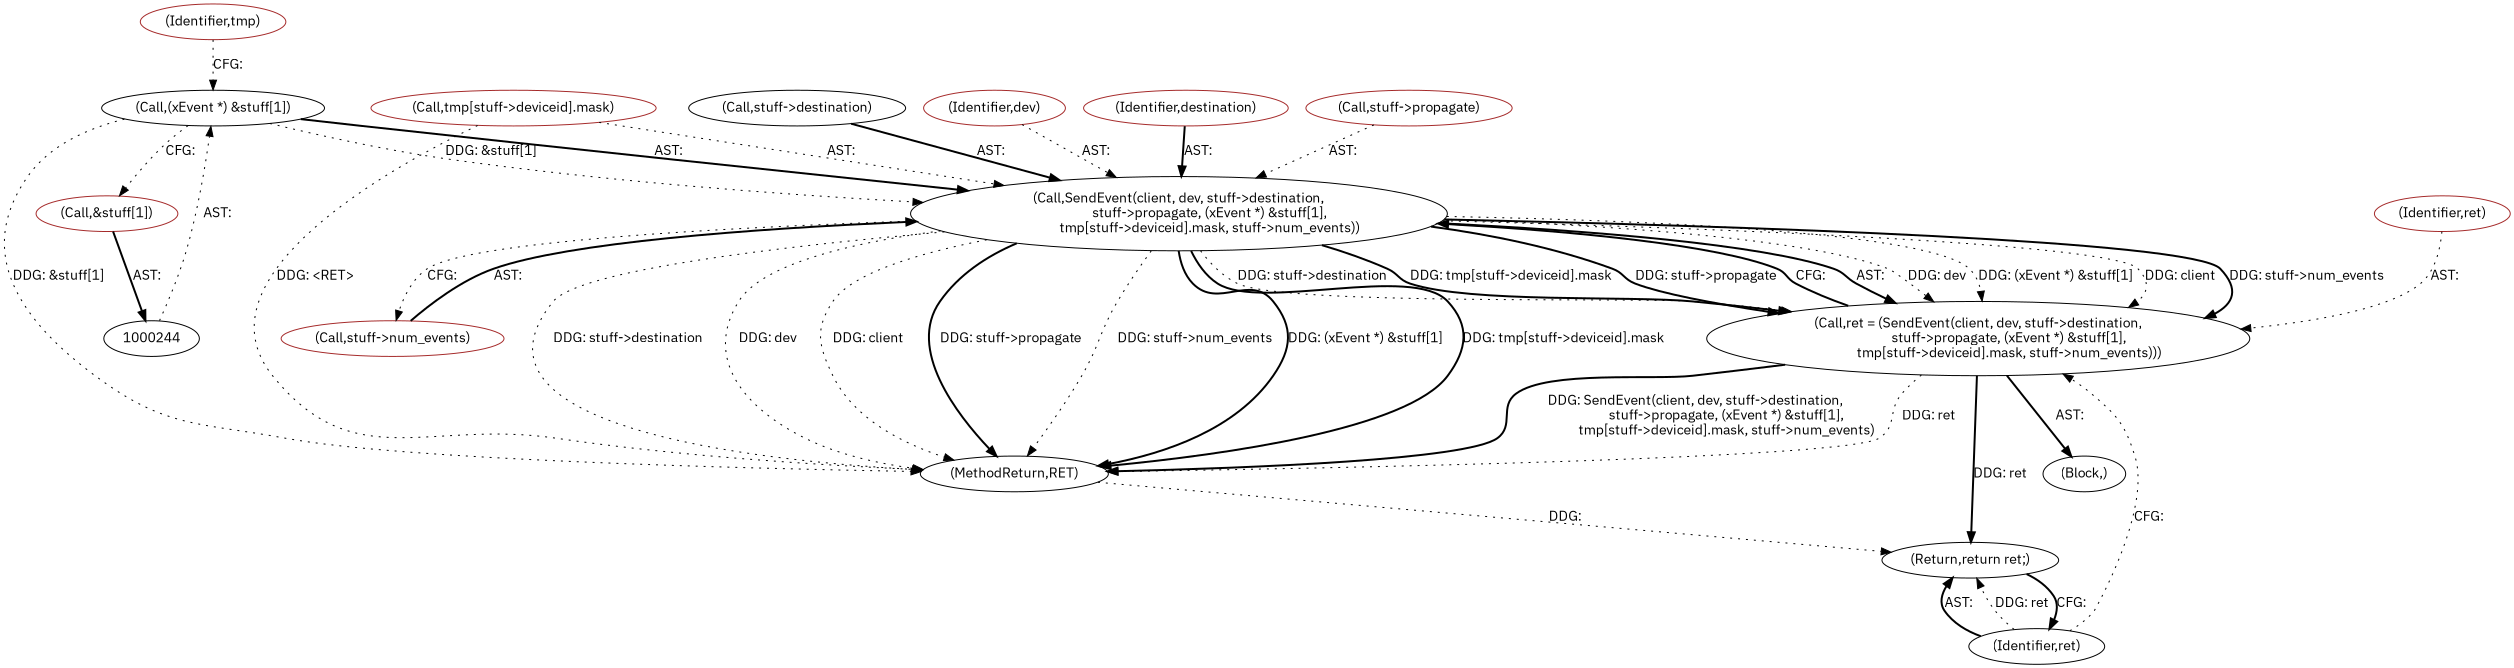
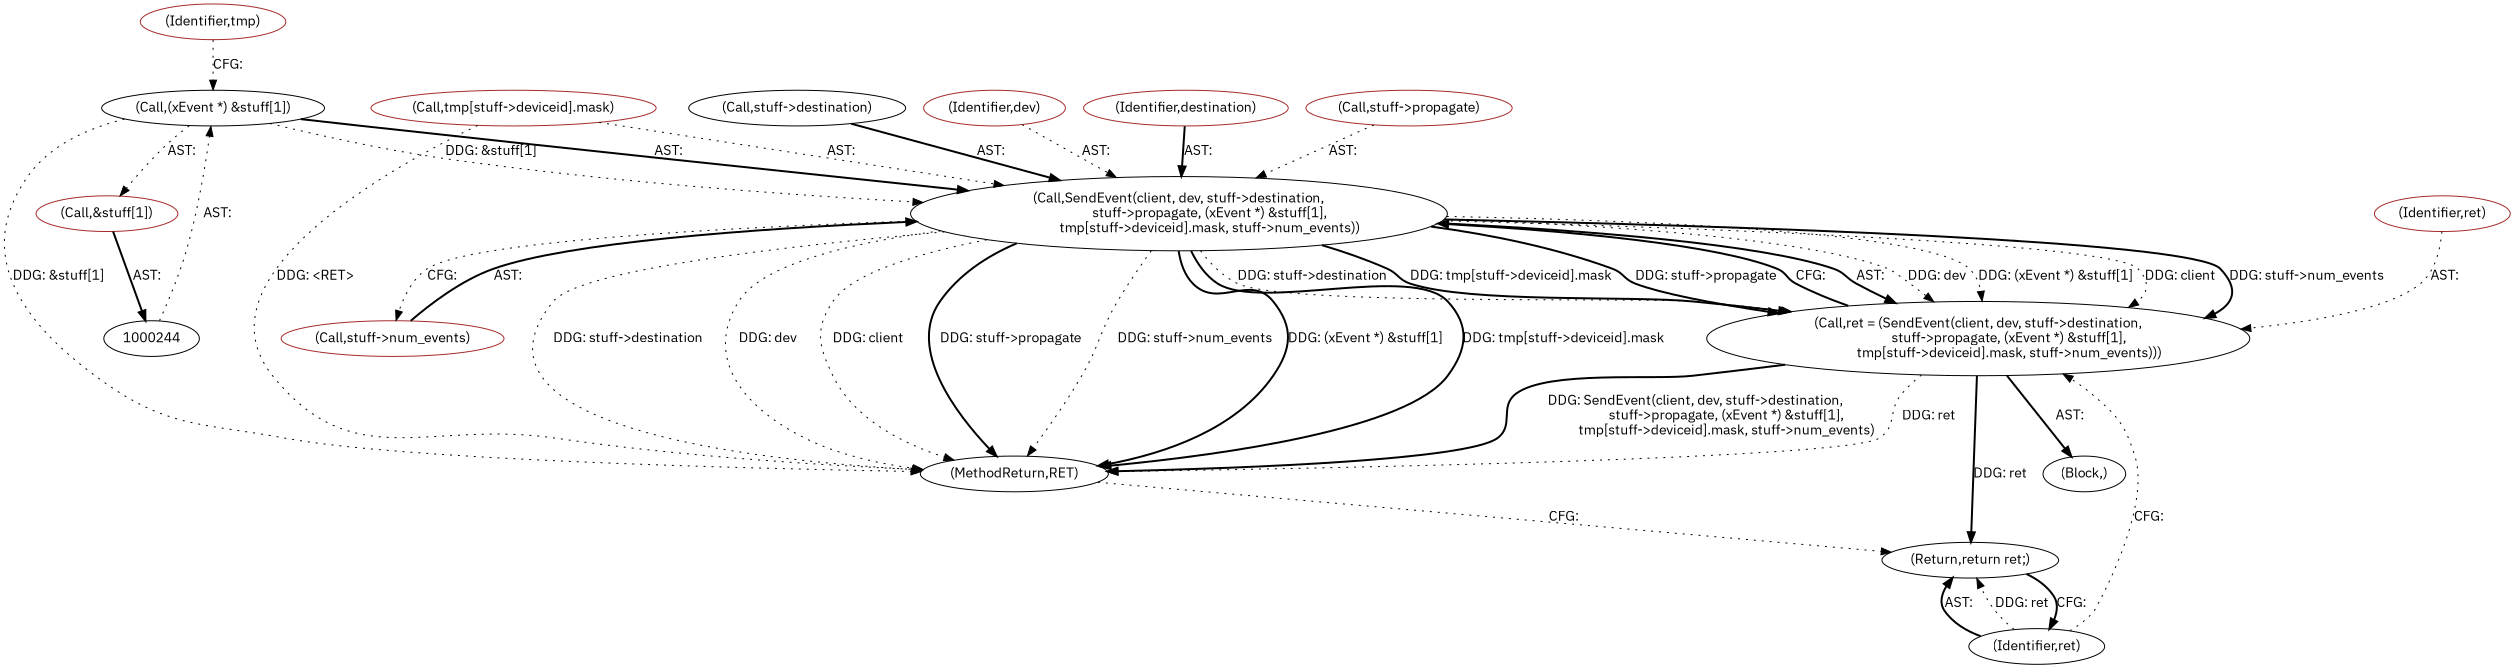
  digraph {
    fontname="IBM Plex Sans"
    node [color=black fontname="IBM Plex Sans"]
    edge [fontname="IBM Plex Sans" style=dotted]
    n1 [label="(Call,SendEvent(client, dev, stuff->destination,\n                     stuff->propagate, (xEvent *) &stuff[1],\n                     tmp[stuff->deviceid].mask, stuff->num_events))"]
    n2 [label="(Call,ret = (SendEvent(client, dev, stuff->destination,\n                     stuff->propagate, (xEvent *) &stuff[1],\n                     tmp[stuff->deviceid].mask, stuff->num_events)))"]
    n3 [color=brown label="(Call,stuff->num_events)"]
    n4 [label="(MethodReturn,RET)"]
    n5 [label="(Return,return ret;)"]
    n6 [label="(Block,)"]
    n7 [label="(Call,(xEvent *) &stuff[1])"]
    n8 [color=brown label="(Call,&stuff[1])"]
    1000244
    n10 [label="(Identifier,ret)"]
    n11 [color=brown label="(Call,tmp[stuff->deviceid].mask)"]
    n12 [label="(Call,stuff->destination)"]
    n13 [color=brown label="(Identifier,tmp)"]
    n14 [color=brown label="(Identifier,ret)"]
    n15 [color=brown label="(Identifier,dev)"]
    n16 [color=brown label="(Identifier,destination)"]
    n17 [color=brown label="(Call,stuff->propagate)"]
    n1 -> n2 [label="AST: " style=bold]
    n1 -> n2 [label="DDG: dev"]
    n1 -> n2 [label="DDG: (xEvent *) &stuff[1]"]
    n1 -> n2 [label="DDG: client"]
    n1 -> n2 [label="DDG: stuff->num_events" style=bold]
    n1 -> n2 [label="DDG: stuff->destination"]
    n1 -> n2 [label="DDG: tmp[stuff->deviceid].mask" style=bold]
    n1 -> n2 [label="DDG: stuff->propagate" style=bold]
    n1 -> n3 [label="CFG: "]
    n1 -> n4 [label="DDG: stuff->destination"]
    n1 -> n4 [label="DDG: dev"]
    n1 -> n4 [label="DDG: client"]
    n1 -> n4 [label="DDG: stuff->propagate" style=bold]
    n1 -> n4 [label="DDG: stuff->num_events"]
    n1 -> n4 [label="DDG: (xEvent *) &stuff[1]" style=bold]
    n1 -> n4 [label="DDG: tmp[stuff->deviceid].mask" style=bold]
    n2 -> n1 [label="CFG: " style=bold]
    n2 -> n4 [label="DDG: ret"]
    n2 -> n4 [label="DDG: SendEvent(client, dev, stuff->destination,\n                     stuff->propagate, (xEvent *) &stuff[1],\n                     tmp[stuff->deviceid].mask, stuff->num_events)" style=bold]
    n2 -> n5 [label="DDG: ret" style=bold]
    n2 -> n6 [label="AST: " style=bold]
    n3 -> n1 [label="AST: " style=bold]
-   n4 -> n5 [label="DDG: "]
+   n4 -> n5 [label="CFG: "]
    n5 -> n10 [label="CFG: " style=bold]
    n7 -> n1 [label="AST: " style=bold]
    n7 -> n1 [label="DDG: &stuff[1]"]
    n7 -> n4 [label="DDG: &stuff[1]"]
-   n7 -> n8 [label="CFG: "]
+   n7 -> n8 [label="AST: "]
    n8 -> 1000244 [label="AST: " style=bold]
    1000244 -> n7 [label="AST: "]
    n10 -> n2 [label="CFG: "]
    n10 -> n5 [label="AST: " style=bold]
    n10 -> n5 [label="DDG: ret"]
    n11 -> n1 [label="AST: "]
    n11 -> n4 [label="DDG: <RET>"]
    n12 -> n1 [label="AST: " style=bold]
    n13 -> n7 [label="CFG: "]
    n14 -> n2 [label="AST: "]
    n15 -> n1 [label="AST: "]
    n16 -> n1 [label="AST: " style=bold]
    n17 -> n1 [label="AST: "]
  }
